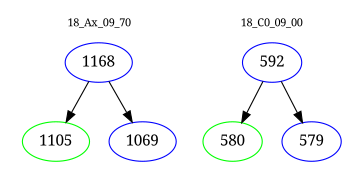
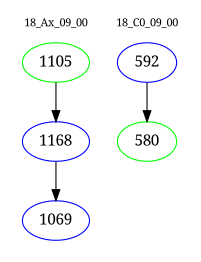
  digraph {
    fontname="Noto Serif"
    node [color=blue fontname="Noto Serif"]
    edge [color=black fontname="Noto Serif"]
    n1 [color=green label=1105]
    n2 [label=1168]
    n3 [label=1069]
    n4 [color=green label=580]
    n5 [label=592]
-   n6 [label=579]
    subgraph cluster_1 {
      color=white
      fontsize=10
-     label="18_Ax_09_70"
+     label="18_Ax_09_00"
      n1
      n2
      n3
    }
    subgraph cluster_2 {
      color=white
      fontsize=10
      label="18_C0_09_00"
      n4
      n5
-     n6
    }
-   n2 -> n1
+   n1 -> n2
    n2 -> n3
    n5 -> n4
-   n5 -> n6
  }
